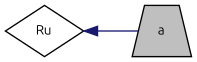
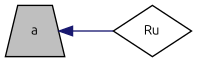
  digraph {
    rankdir=LR
    fontname=Ubuntu
    node [color=black fontname=Ubuntu fontsize=10]
    n1 [fillcolor=grey75 fontcolor=black height=0.2 label=a shape=trapezium style=filled width=0.4]
    n2 [height=0.2 label=Ru shape=diamond width=0.4]
-   n2 -> n1 [color=midnightblue dir=back fontname=Ubuntu fontsize=10 labelfontname=FreeSans labelfontsize=10 style=solid]
+   n1 -> n2 [color=midnightblue dir=back fontname=Ubuntu fontsize=10 labelfontname=FreeSans labelfontsize=10 style=solid]
  }
